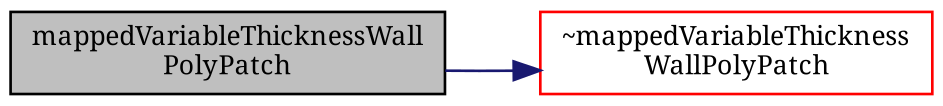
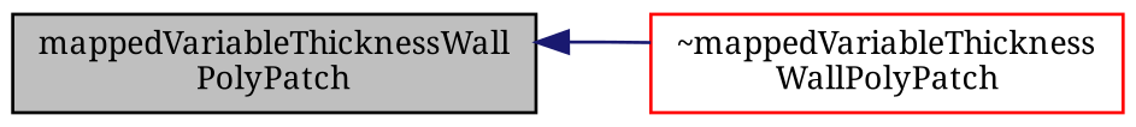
  digraph {
    rankdir=LR
    fontname="Noto Serif"
    node [fontname="Noto Serif" fontsize=10 shape=record]
    n1 [color=black fillcolor=grey75 fontcolor=black height=0.2 label="mappedVariableThicknessWall\lPolyPatch" style=filled width=0.4]
    n2 [color=red height=0.2 label="~mappedVariableThickness\lWallPolyPatch" width=0.4]
-   n1 -> n2 [color=midnightblue fontname="Noto Serif" fontsize=10 labelfontname=FreeSans labelfontsize=10 style=solid]
+   n2 -> n1 [color=midnightblue fontname="Noto Serif" fontsize=10 labelfontname=FreeSans labelfontsize=10 style=solid]
  }
